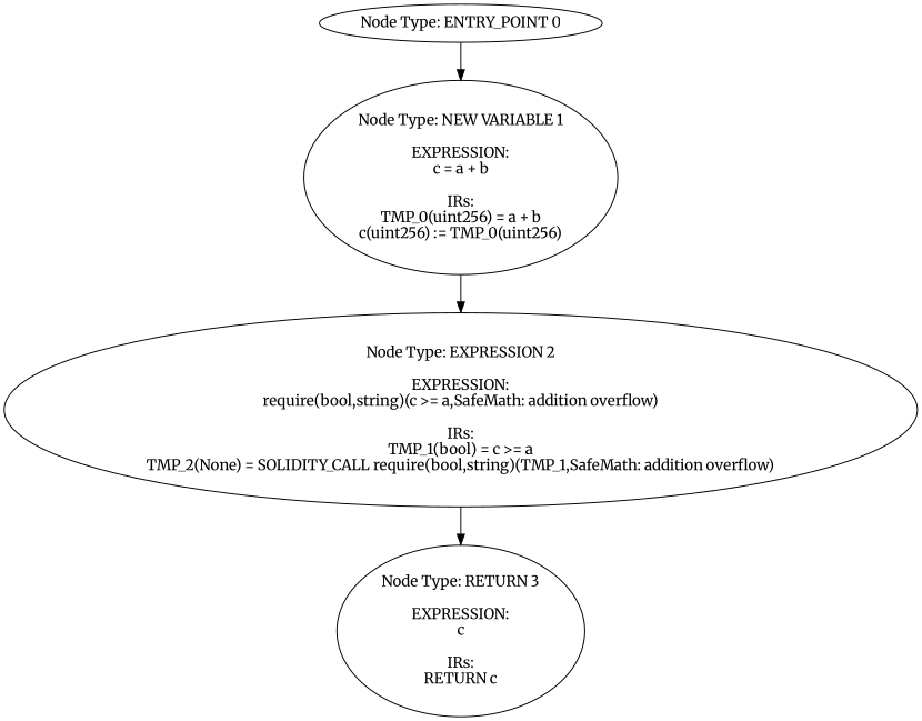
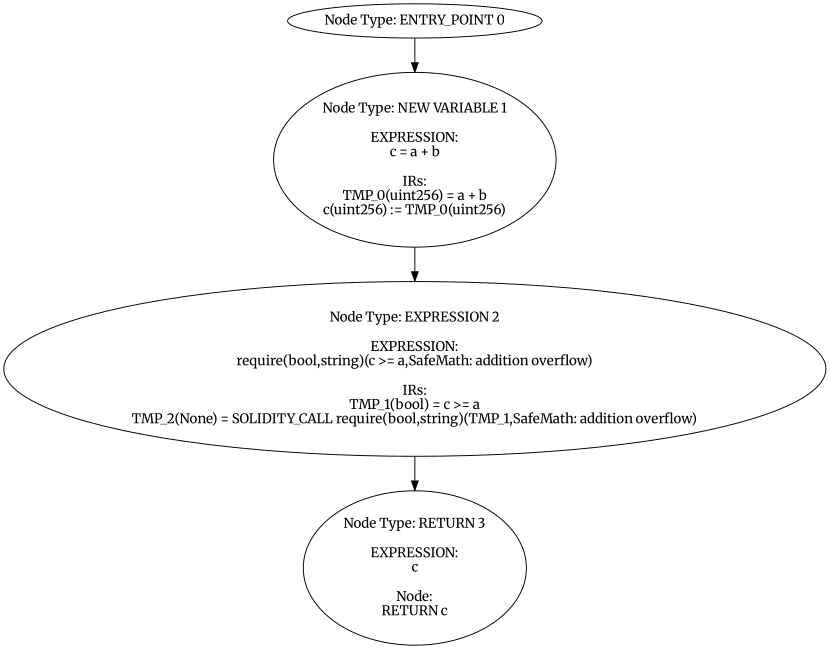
  digraph {
    fontname=Merriweather
    node [fontname=Merriweather]
    edge [fontname=Merriweather]
    n1 [label="Node Type: ENTRY_POINT 0\n"]
    n2 [label="Node Type: NEW VARIABLE 1\n\nEXPRESSION:\nc = a + b\n\nIRs:\nTMP_0(uint256) = a + b\nc(uint256) := TMP_0(uint256)"]
    n3 [label="Node Type: EXPRESSION 2\n\nEXPRESSION:\nrequire(bool,string)(c >= a,SafeMath: addition overflow)\n\nIRs:\nTMP_1(bool) = c >= a\nTMP_2(None) = SOLIDITY_CALL require(bool,string)(TMP_1,SafeMath: addition overflow)"]
-   n4 [label="Node Type: RETURN 3\n\nEXPRESSION:\nc\n\nIRs:\nRETURN c"]
+   n4 [label="Node Type: RETURN 3\n\nEXPRESSION:\nc\n\nNode:\nRETURN c"]
    n1 -> n2
    n2 -> n3
    n3 -> n4
  }
